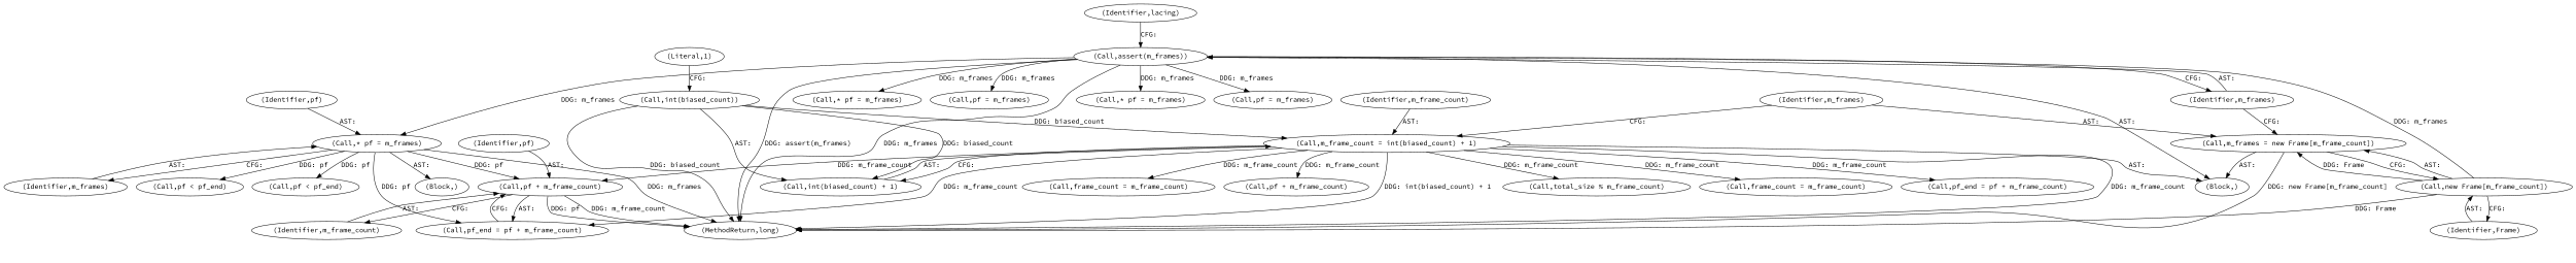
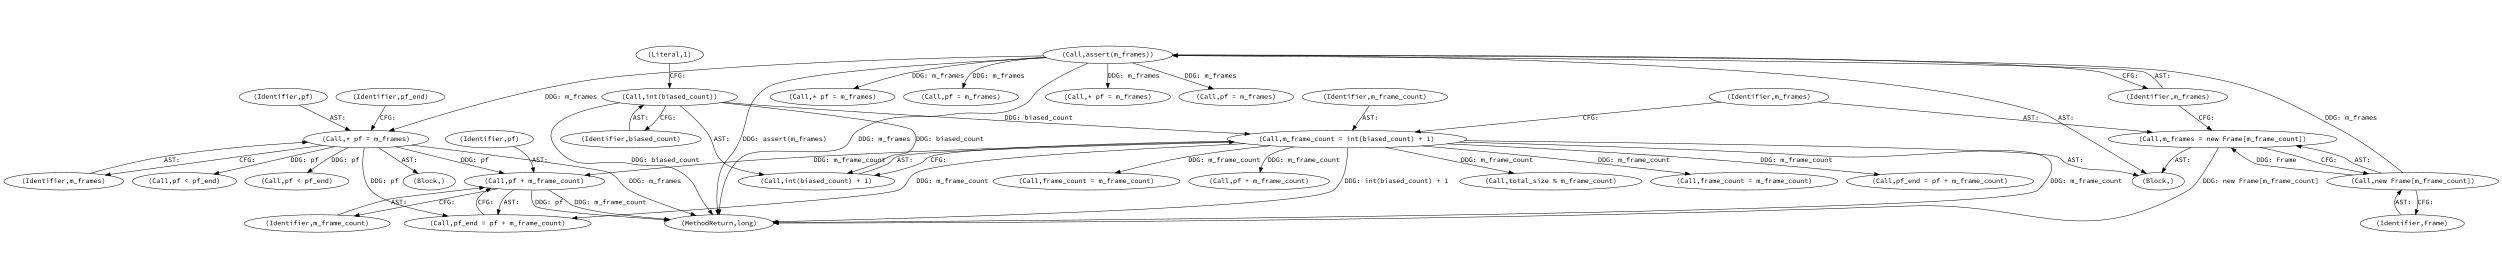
  digraph {
    fontname="Source Code Pro"
    node [fontname="Source Code Pro"]
    edge [fontname="Source Code Pro"]
    n1 [label="(Call,pf + m_frame_count)"]
    n2 [label="(Call,pf_end = pf + m_frame_count)"]
    n3 [label="(MethodReturn,long)"]
    n4 [label="(Identifier,m_frame_count)"]
    n5 [label="(Call,* pf = m_frames)"]
    n6 [label="(Identifier,m_frames)"]
    n7 [label="(Call,pf < pf_end)"]
    n8 [label="(Call,pf < pf_end)"]
    n9 [label="(Block,)"]
    n10 [label="(Call,assert(m_frames))"]
    n11 [label="(Call,* pf = m_frames)"]
    n12 [label="(Call,pf = m_frames)"]
    n13 [label="(Call,* pf = m_frames)"]
    n14 [label="(Call,pf = m_frames)"]
    n15 [label="(Block,)"]
    n16 [label="(Identifier,m_frames)"]
    n17 [label="(Call,m_frames = new Frame[m_frame_count])"]
    n18 [label="(Call,new Frame[m_frame_count])"]
    n19 [label="(Identifier,Frame)"]
    n20 [label="(Call,m_frame_count = int(biased_count) + 1)"]
    n21 [label="(Call,int(biased_count) + 1)"]
    n22 [label="(Call,total_size % m_frame_count)"]
    n23 [label="(Call,frame_count = m_frame_count)"]
    n24 [label="(Call,pf_end = pf + m_frame_count)"]
    n25 [label="(Call,frame_count = m_frame_count)"]
    n26 [label="(Call,pf + m_frame_count)"]
    n27 [label="(Call,int(biased_count))"]
-   n29 [label="(Identifier,lacing)"]
+   n28 [label="(Identifier,biased_count)"]
    n30 [label="(Identifier,pf)"]
    n31 [label="(Identifier,m_frame_count)"]
    n32 [label="(Identifier,pf)"]
    n33 [label="(Identifier,m_frames)"]
    n34 [label="(Literal,1)"]
+   n35 [label="(Identifier,pf_end)"]
    n1 -> n2 [label="AST: "]
    n1 -> n3 [label="DDG: pf"]
    n1 -> n3 [label="DDG: m_frame_count"]
    n1 -> n4 [label="CFG: "]
    n2 -> n1 [label="CFG: "]
    n4 -> n1 [label="AST: "]
    n5 -> n1 [label="DDG: pf"]
    n5 -> n2 [label="DDG: pf"]
    n5 -> n3 [label="DDG: m_frames"]
    n5 -> n6 [label="CFG: "]
    n5 -> n7 [label="DDG: pf"]
    n5 -> n8 [label="DDG: pf"]
    n5 -> n9 [label="AST: "]
    n6 -> n5 [label="AST: "]
    n10 -> n3 [label="DDG: m_frames"]
    n10 -> n3 [label="DDG: assert(m_frames)"]
    n10 -> n5 [label="DDG: m_frames"]
    n10 -> n11 [label="DDG: m_frames"]
    n10 -> n12 [label="DDG: m_frames"]
    n10 -> n13 [label="DDG: m_frames"]
    n10 -> n14 [label="DDG: m_frames"]
    n10 -> n15 [label="AST: "]
    n10 -> n16 [label="CFG: "]
    n16 -> n10 [label="AST: "]
    n16 -> n17 [label="CFG: "]
    n17 -> n3 [label="DDG: new Frame[m_frame_count]"]
    n17 -> n15 [label="AST: "]
    n17 -> n18 [label="CFG: "]
-   n18 -> n3 [label="DDG: Frame"]
    n18 -> n10 [label="DDG: m_frames"]
    n18 -> n17 [label="AST: "]
    n18 -> n17 [label="DDG: Frame"]
    n18 -> n19 [label="CFG: "]
    n19 -> n18 [label="AST: "]
    n20 -> n1 [label="DDG: m_frame_count"]
    n20 -> n2 [label="DDG: m_frame_count"]
    n20 -> n3 [label="DDG: int(biased_count) + 1"]
    n20 -> n3 [label="DDG: m_frame_count"]
    n20 -> n15 [label="AST: "]
    n20 -> n21 [label="CFG: "]
    n20 -> n22 [label="DDG: m_frame_count"]
    n20 -> n23 [label="DDG: m_frame_count"]
    n20 -> n24 [label="DDG: m_frame_count"]
    n20 -> n25 [label="DDG: m_frame_count"]
    n20 -> n26 [label="DDG: m_frame_count"]
    n21 -> n20 [label="AST: "]
    n27 -> n3 [label="DDG: biased_count"]
    n27 -> n20 [label="DDG: biased_count"]
    n27 -> n21 [label="AST: "]
    n27 -> n21 [label="DDG: biased_count"]
-   n29 -> n10 [label="CFG: "]
+   n27 -> n28 [label="CFG: "]
+   n28 -> n27 [label="AST: "]
    n30 -> n5 [label="AST: "]
    n31 -> n20 [label="AST: "]
    n32 -> n1 [label="AST: "]
    n33 -> n17 [label="AST: "]
    n33 -> n20 [label="CFG: "]
    n34 -> n27 [label="CFG: "]
+   n35 -> n5 [label="CFG: "]
  }
